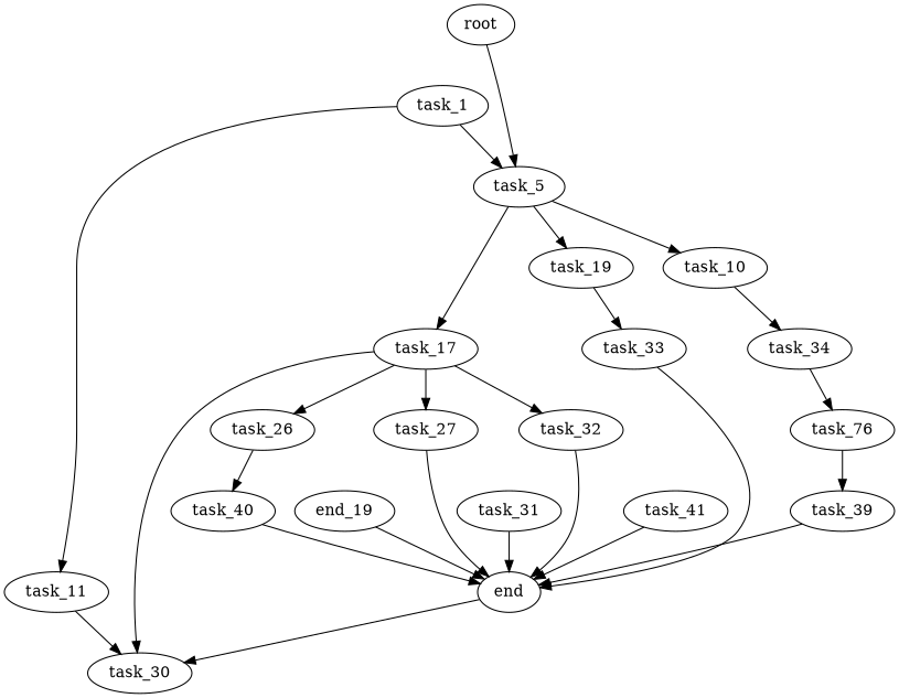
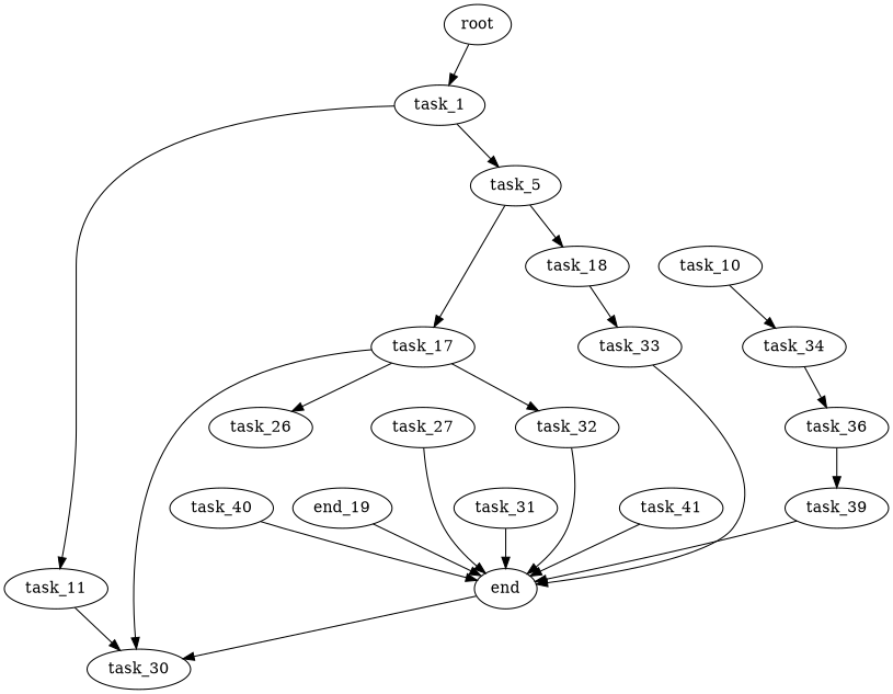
  digraph {
    root
    task_1
    task_5
    task_11
    task_10
    task_17
-   task_18 [label=task_19]
+   task_18
    task_30
    task_34
    task_26
    task_27
    task_32
    task_33
-   task_36 [label=task_76]
+   task_36
    n15 [label=end_19]
    end
    task_40
    task_31
    task_39
    task_41
-   root -> task_5
+   root -> task_1
    task_1 -> task_5
    task_1 -> task_11
-   task_5 -> task_10
    task_5 -> task_17
    task_5 -> task_18
    task_11 -> task_30
    task_10 -> task_34
    task_17 -> task_30
    task_17 -> task_26
-   task_17 -> task_27
    task_17 -> task_32
    task_18 -> task_33
    task_34 -> task_36
-   task_26 -> task_40
    task_27 -> end
    task_32 -> end
    task_33 -> end
    task_36 -> task_39
    n15 -> end
    end -> task_30
    task_40 -> end
    task_31 -> end
    task_39 -> end
    task_41 -> end
  }
